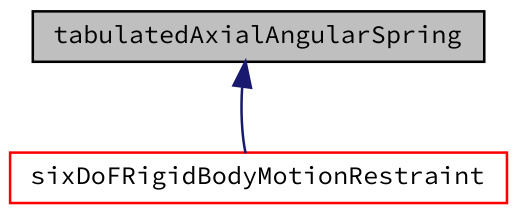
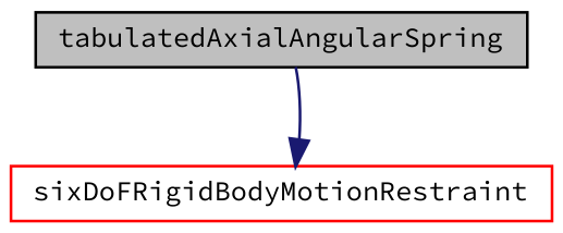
  digraph {
    fontname="Source Code Pro"
    node [fontname="Source Code Pro" fontsize=10 shape=record]
    n1 [color=black fillcolor=grey75 fontcolor=black height=0.2 label=tabulatedAxialAngularSpring style=filled width=0.4]
    n2 [color=red height=0.2 label=sixDoFRigidBodyMotionRestraint width=0.4]
-   n1 -> n2 [color=midnightblue dir=back fontname="Source Code Pro" fontsize=10 labelfontname=FreeSans labelfontsize=10 style=solid]
+   n2 -> n1 [color=midnightblue dir=back fontname="Source Code Pro" fontsize=10 labelfontname=FreeSans labelfontsize=10 style=solid]
  }
